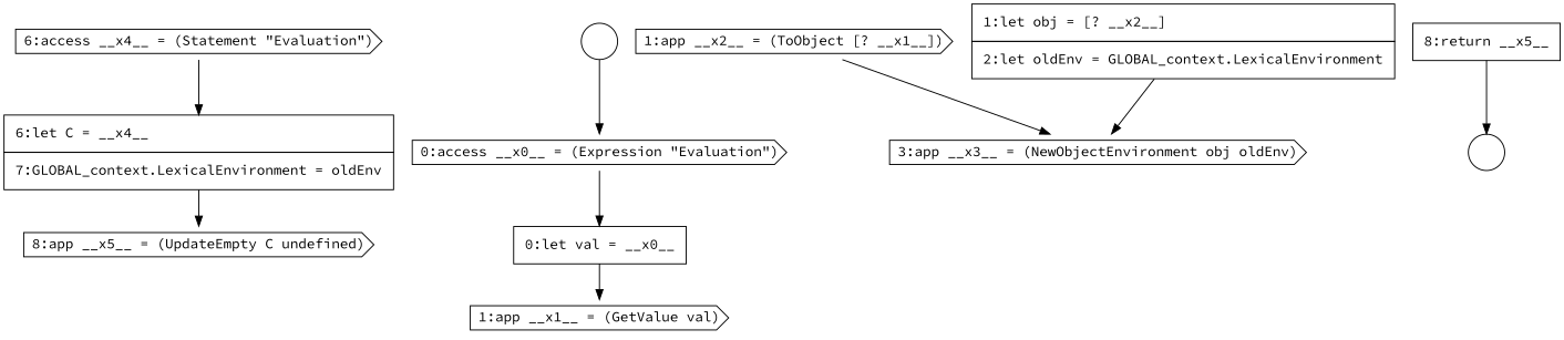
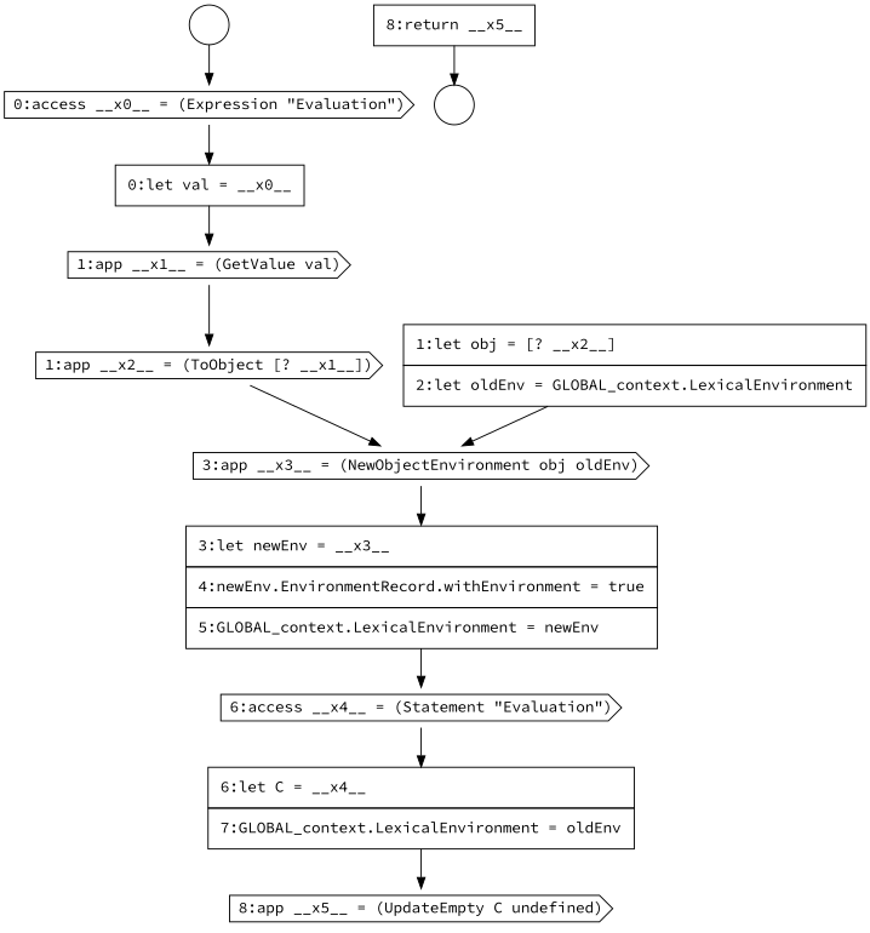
  digraph {
    fontname="Source Code Pro"
    node [color=black fillcolor=white fontname="Source Code Pro" shape=cds style=filled]
    edge [color=black fontname="Source Code Pro"]
    n1 [label=<<font color="black">     <table border="0" cellborder="1" cellspacing="0" cellpadding="10">       <tr><td align="left">6:let C = __x4__</td></tr>       <tr><td align="left">7:GLOBAL_context.LexicalEnvironment = oldEnv</td></tr>     </table>   </font>> margin=0 shape=none]
    n2 [label=<<font color="black">8:app __x5__ = (UpdateEmpty C undefined)</font>>]
    n3 [label=<<font color="black">1:app __x1__ = (GetValue val)</font>>]
    n4 [label=<<font color="black">1:app __x2__ = (ToObject [? __x1__])</font>>]
    n5 [label=<<font color="black">3:app __x3__ = (NewObjectEnvironment obj oldEnv)</font>>]
    n6 [label=" " shape=circle]
    n7 [label=<<font color="black">0:access __x0__ = (Expression &quot;Evaluation&quot;)</font>>]
    n8 [label=<<font color="black">     <table border="0" cellborder="1" cellspacing="0" cellpadding="10">       <tr><td align="left">0:let val = __x0__</td></tr>     </table>   </font>> margin=0 shape=none]
    n9 [label=<<font color="black">     <table border="0" cellborder="1" cellspacing="0" cellpadding="10">       <tr><td align="left">8:return __x5__</td></tr>     </table>   </font>> margin=0 shape=none]
    n10 [label=" " shape=circle]
    n11 [label=<<font color="black">     <table border="0" cellborder="1" cellspacing="0" cellpadding="10">       <tr><td align="left">1:let obj = [? __x2__]</td></tr>       <tr><td align="left">2:let oldEnv = GLOBAL_context.LexicalEnvironment</td></tr>     </table>   </font>> margin=0 shape=none]
+   n12 [label=<<font color="black">     <table border="0" cellborder="1" cellspacing="0" cellpadding="10">       <tr><td align="left">3:let newEnv = __x3__</td></tr>       <tr><td align="left">4:newEnv.EnvironmentRecord.withEnvironment = true</td></tr>       <tr><td align="left">5:GLOBAL_context.LexicalEnvironment = newEnv</td></tr>     </table>   </font>> margin=0 shape=none]
    n13 [label=<<font color="black">6:access __x4__ = (Statement &quot;Evaluation&quot;)</font>>]
    n1 -> n2
+   n3 -> n4
    n4 -> n5
+   n5 -> n12
    n6 -> n7
    n7 -> n8
    n8 -> n3
    n9 -> n10
    n11 -> n5
+   n12 -> n13
    n13 -> n1
  }
